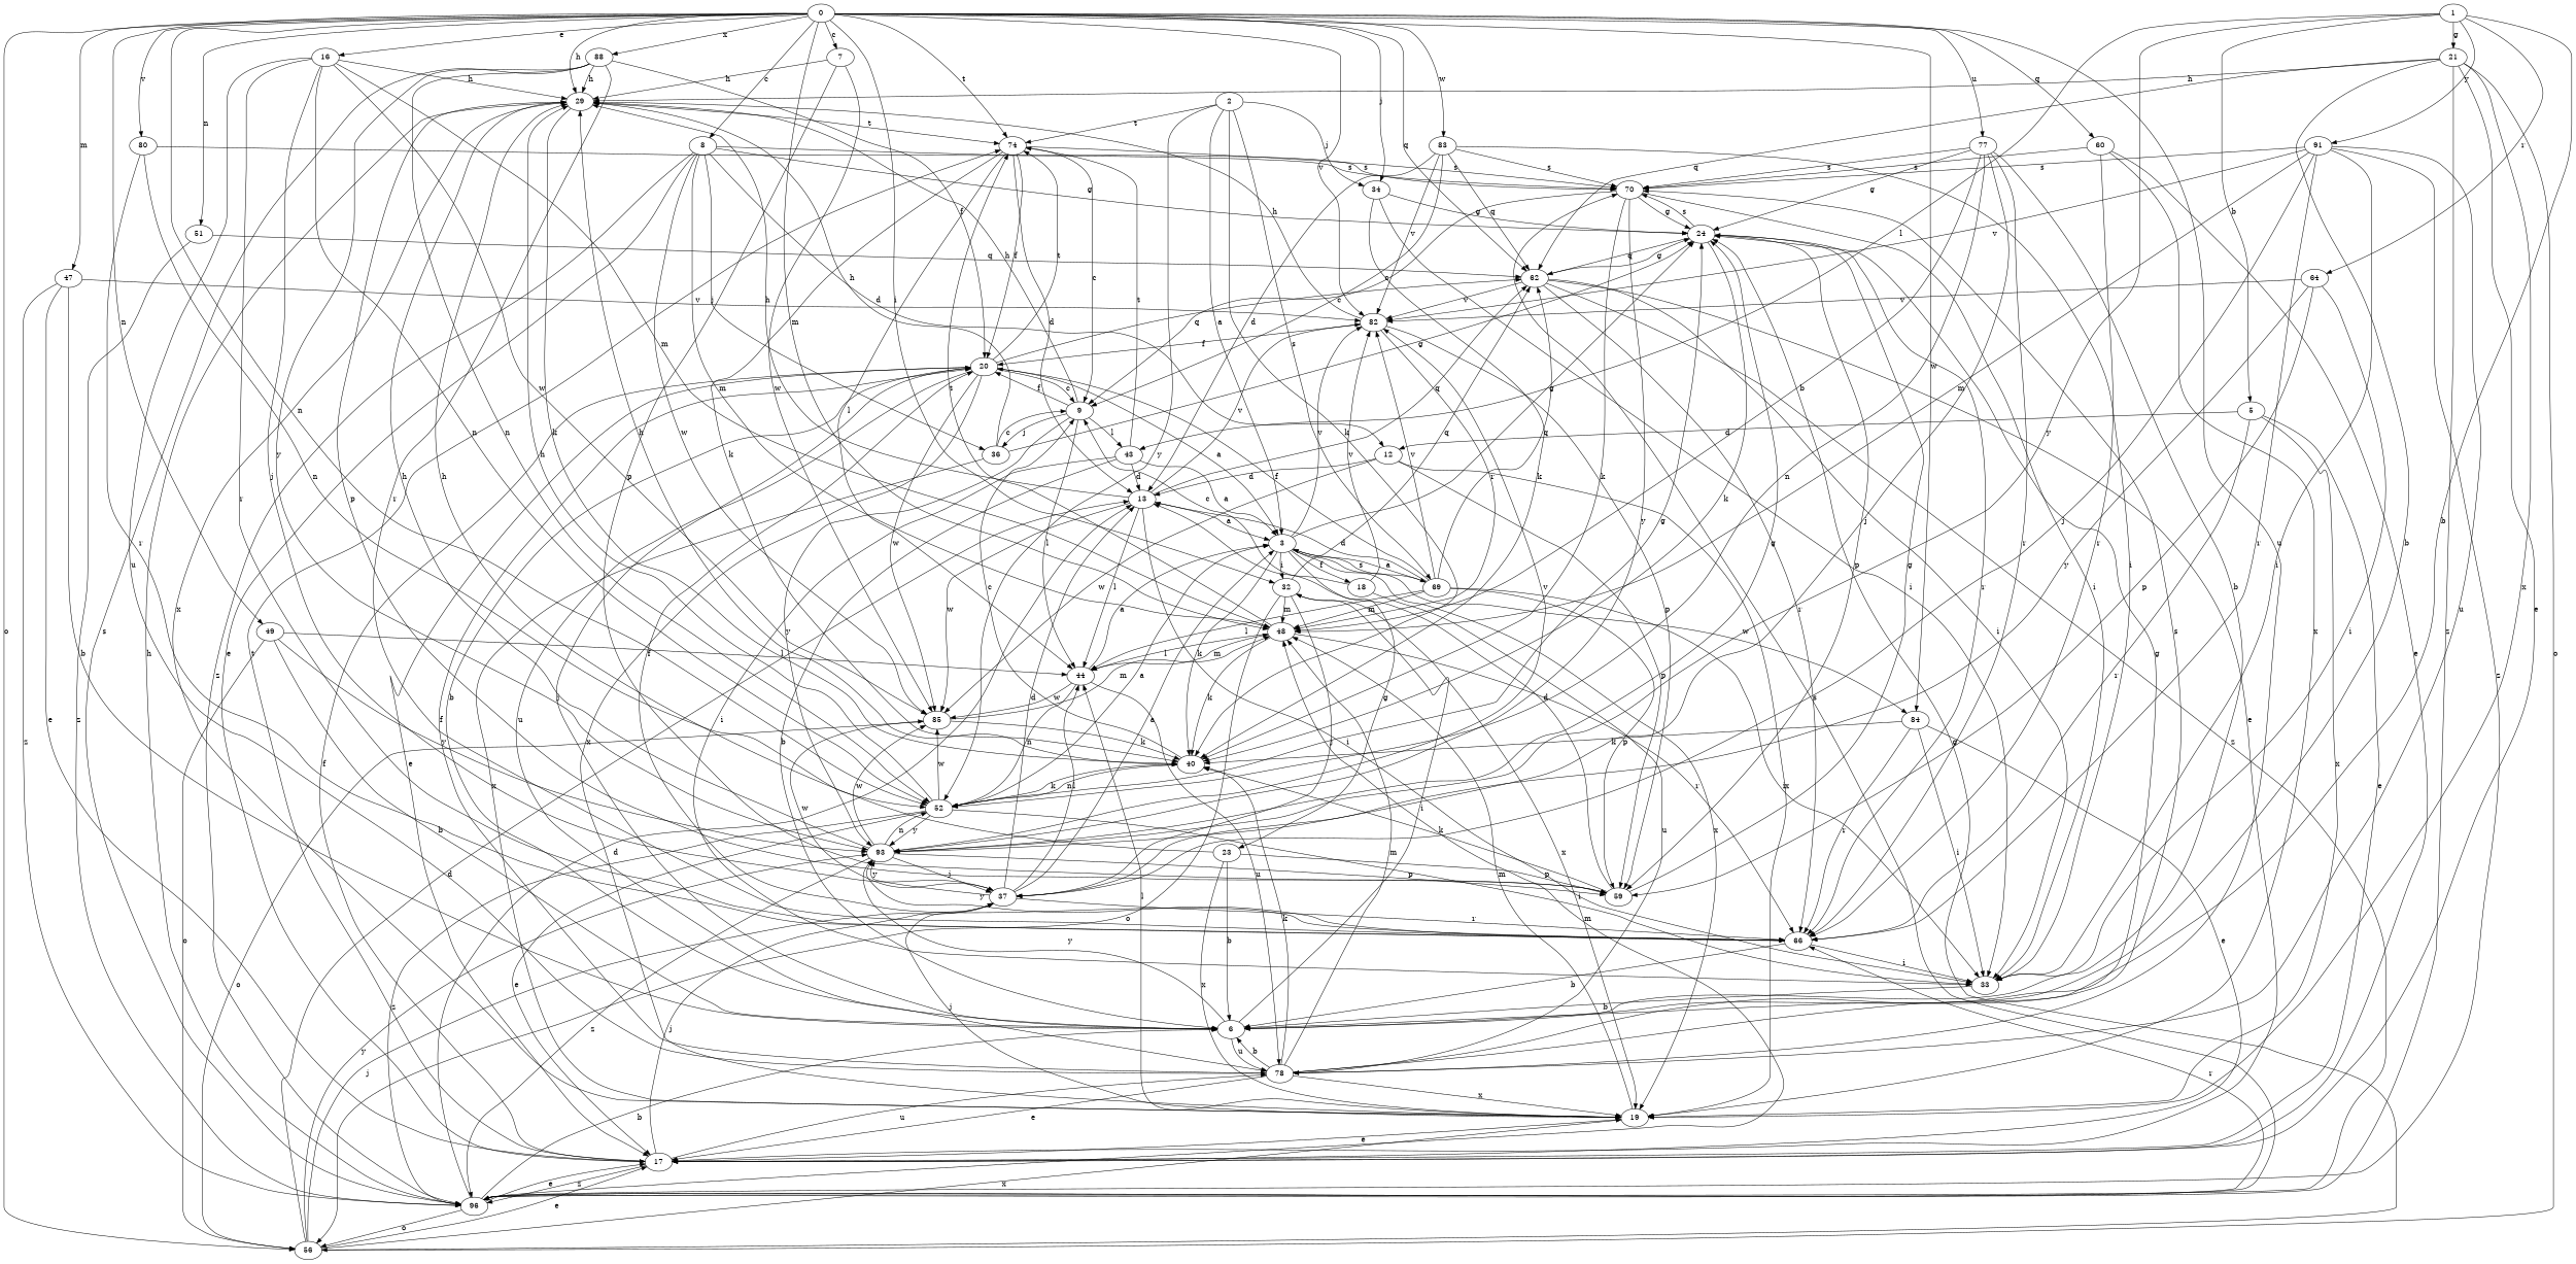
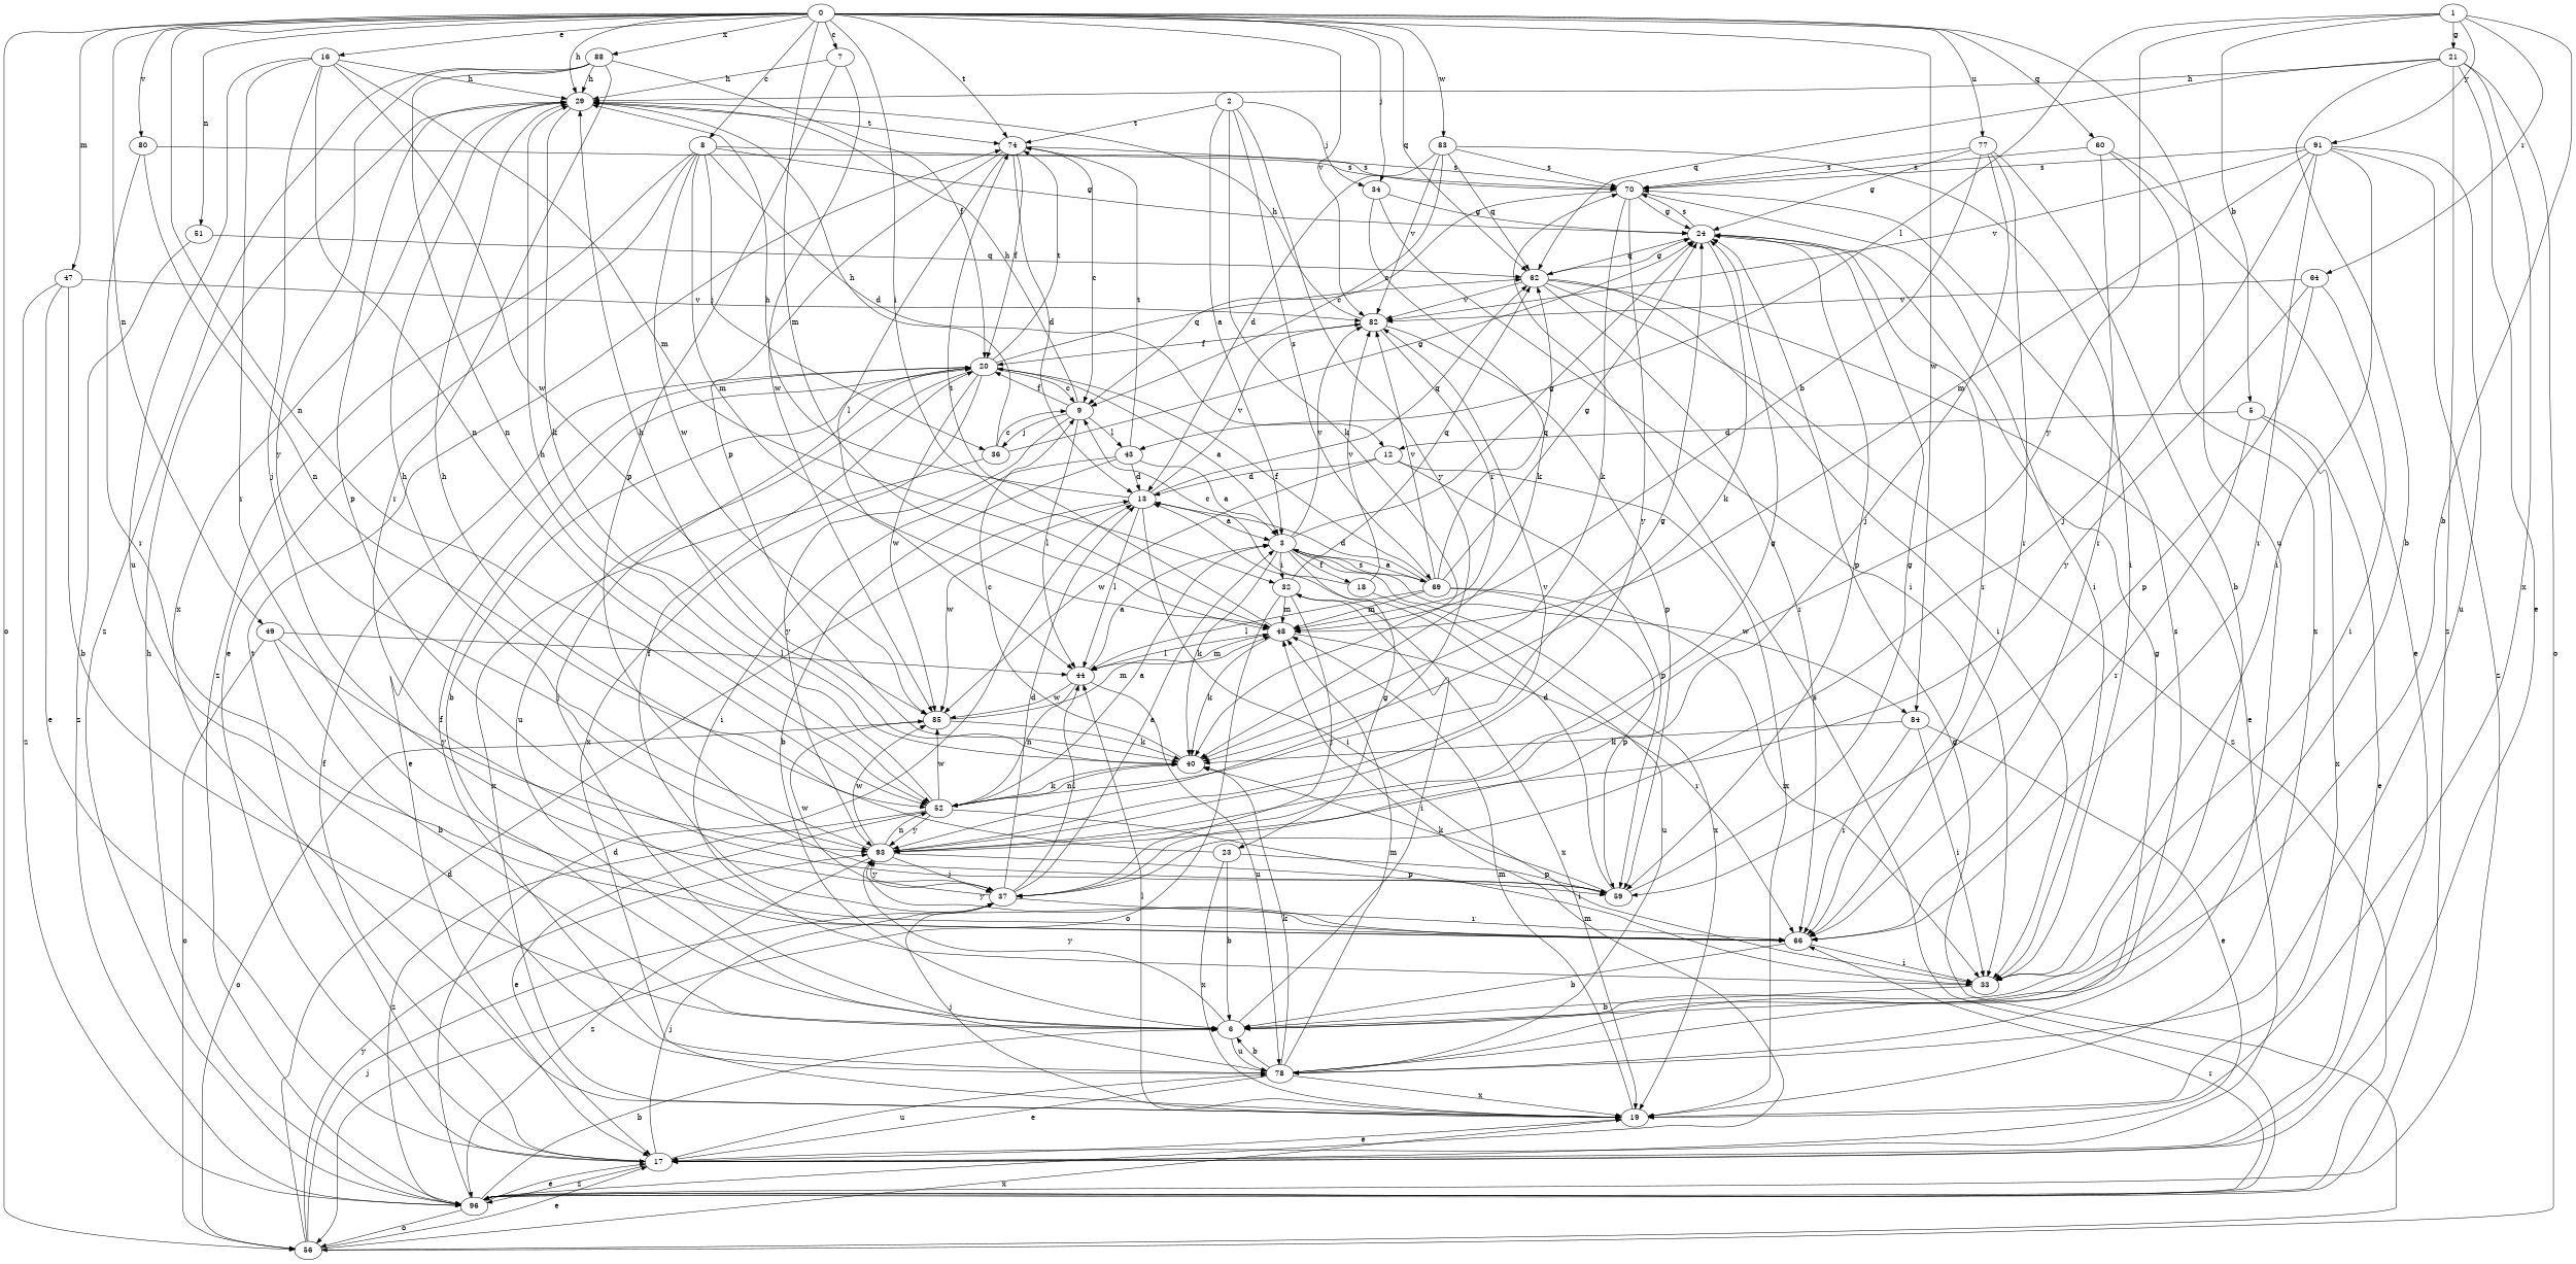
  strict digraph {
    fontname="DejaVu Serif"
    node [fontname="DejaVu Serif"]
    edge [fontname="DejaVu Serif"]
    0
    7
    8
    16
    29
    32
    34
    47
    48
    49
    51
    52
    56
    60
    62
    74
    77
    78
    80
    82
    83
    84
    88
    59
    85
    24
    12
    17
    36
    70
    96
    66
    37
    40
    n35 [label=19]
    33
    6
    44
    93
    3
    13
    20
    9
    1
    5
    21
    43
    64
    91
    2
    69
    18
    23
    0 -> 7 [label=c]
    0 -> 8 [label=c]
    0 -> 16 [label=e]
    0 -> 29 [label=h]
    0 -> 32 [label=i]
    0 -> 34 [label=j]
    0 -> 47 [label=m]
    0 -> 48 [label=m]
    0 -> 49 [label=n]
    0 -> 51 [label=n]
    0 -> 52 [label=n]
    0 -> 56 [label=o]
    0 -> 60 [label=q]
    0 -> 62 [label=q]
    0 -> 74 [label=t]
    0 -> 77 [label=u]
    0 -> 78 [label=u]
    0 -> 80 [label=v]
    0 -> 82 [label=v]
    0 -> 83 [label=w]
    0 -> 84 [label=w]
    0 -> 88 [label=x]
    7 -> 29 [label=h]
    7 -> 59 [label=p]
    7 -> 85 [label=w]
    8 -> 48 [label=m]
    8 -> 85 [label=w]
    8 -> 24 [label=g]
    8 -> 12 [label=d]
    8 -> 17 [label=e]
    8 -> 36 [label=j]
    8 -> 70 [label=s]
    8 -> 96 [label=z]
    16 -> 29 [label=h]
    16 -> 48 [label=m]
    16 -> 52 [label=n]
    16 -> 78 [label=u]
    16 -> 85 [label=w]
    16 -> 66 [label=r]
    16 -> 37 [label=j]
    29 -> 74 [label=t]
    29 -> 59 [label=p]
    29 -> 40 [label=k]
    29 -> n35 [label=x]
    32 -> 48 [label=m]
    32 -> 56 [label=o]
    32 -> 62 [label=q]
    32 -> 37 [label=j]
    32 -> n35 [label=x]
    34 -> 24 [label=g]
    34 -> 40 [label=k]
    34 -> 33 [label=i]
    47 -> 82 [label=v]
    47 -> 17 [label=e]
    47 -> 96 [label=z]
    47 -> 6 [label=b]
    48 -> 74 [label=t]
    48 -> 66 [label=r]
    48 -> 40 [label=k]
    48 -> 44 [label=l]
    49 -> 56 [label=o]
    49 -> 6 [label=b]
    49 -> 44 [label=l]
    49 -> 93 [label=y]
    51 -> 62 [label=q]
    51 -> 96 [label=z]
    52 -> 29 [label=h]
    52 -> 85 [label=w]
    52 -> 24 [label=g]
    52 -> 17 [label=e]
    52 -> 96 [label=z]
    52 -> 40 [label=k]
    52 -> 33 [label=i]
    52 -> 93 [label=y]
    52 -> 3 [label=a]
    56 -> 24 [label=g]
    56 -> 17 [label=e]
    56 -> 37 [label=j]
    56 -> n35 [label=x]
    56 -> 93 [label=y]
    56 -> 13 [label=d]
    60 -> 17 [label=e]
    60 -> 70 [label=s]
    60 -> 66 [label=r]
    60 -> n35 [label=x]
    62 -> 82 [label=v]
    62 -> 24 [label=g]
    62 -> 17 [label=e]
    62 -> 96 [label=z]
    62 -> 66 [label=r]
    62 -> 33 [label=i]
    74 -> 70 [label=s]
-   74 -> 40 [label=k]
+   74 -> 40 [label=p]
    74 -> 44 [label=l]
    74 -> 13 [label=d]
    74 -> 20 [label=f]
    74 -> 9 [label=c]
    77 -> 48 [label=b]
-   77 -> 52 [label=n]
    77 -> 24 [label=g]
    77 -> 70 [label=s]
    77 -> 66 [label=r]
    77 -> 37 [label=j]
    77 -> 6 [label=b]
    78 -> 48 [label=m]
    78 -> 24 [label=g]
    78 -> 17 [label=e]
    78 -> 70 [label=s]
    78 -> 40 [label=k]
    78 -> n35 [label=x]
    78 -> 6 [label=b]
    78 -> 20 [label=f]
    80 -> 52 [label=n]
    80 -> 70 [label=s]
    80 -> 66 [label=r]
    82 -> 29 [label=h]
    82 -> 48 [label=r]
    82 -> 59 [label=p]
    82 -> 20 [label=f]
    83 -> 62 [label=q]
    83 -> 82 [label=v]
    83 -> 70 [label=s]
    83 -> 33 [label=i]
    83 -> 13 [label=d]
    83 -> 9 [label=c]
    84 -> 17 [label=e]
    84 -> 66 [label=r]
    84 -> 40 [label=k]
    84 -> 33 [label=i]
    88 -> 29 [label=h]
    88 -> 52 [label=n]
-   88 -> 96 [label=s]
+   88 -> 96 [label=z]
    88 -> 66 [label=r]
    88 -> 93 [label=y]
    88 -> 20 [label=f]
    59 -> 24 [label=g]
    59 -> 40 [label=k]
    59 -> 13 [label=d]
    85 -> 48 [label=m]
    85 -> 56 [label=o]
    85 -> 40 [label=k]
    24 -> 62 [label=q]
    24 -> 59 [label=p]
    24 -> 70 [label=s]
    24 -> 66 [label=r]
    24 -> 40 [label=k]
    12 -> 59 [label=p]
    12 -> 85 [label=w]
    12 -> n35 [label=x]
    12 -> 13 [label=d]
    17 -> 74 [label=t]
    17 -> 78 [label=u]
    17 -> 96 [label=z]
    17 -> 37 [label=j]
    17 -> 20 [label=f]
    36 -> 29 [label=h]
    36 -> 24 [label=g]
    36 -> n35 [label=x]
    36 -> 9 [label=c]
    70 -> 24 [label=g]
    70 -> 40 [label=k]
    70 -> 33 [label=i]
    70 -> 93 [label=y]
    70 -> 9 [label=c]
    96 -> 29 [label=h]
    96 -> 48 [label=m]
    96 -> 56 [label=o]
    96 -> 17 [label=e]
    96 -> 70 [label=s]
    96 -> 66 [label=r]
    96 -> 6 [label=b]
    96 -> 13 [label=d]
    66 -> 33 [label=i]
    66 -> 6 [label=b]
    66 -> 93 [label=y]
    66 -> 20 [label=f]
    37 -> 85 [label=w]
    37 -> 66 [label=r]
    37 -> 44 [label=l]
    37 -> 93 [label=y]
    37 -> 3 [label=a]
    37 -> 13 [label=d]
    40 -> 29 [label=h]
    40 -> 52 [label=n]
    40 -> 9 [label=c]
    n35 -> 48 [label=m]
    n35 -> 17 [label=e]
    n35 -> 37 [label=j]
    n35 -> 44 [label=l]
    33 -> 6 [label=b]
    6 -> 32 [label=i]
    6 -> 78 [label=u]
    6 -> 93 [label=y]
    6 -> 20 [label=j]
    44 -> 48 [label=m]
    44 -> 52 [label=n]
    44 -> 78 [label=u]
    44 -> 85 [label=w]
    44 -> 3 [label=a]
    93 -> 29 [label=h]
    93 -> 52 [label=n]
    93 -> 82 [label=v]
    93 -> 59 [label=p]
    93 -> 85 [label=w]
    93 -> 24 [label=g]
    93 -> 96 [label=z]
    93 -> 37 [label=j]
    3 -> 32 [label=i]
    3 -> 82 [label=v]
    3 -> 84 [label=w]
    3 -> 24 [label=g]
    3 -> 40 [label=k]
    3 -> n35 [label=x]
    3 -> 69 [label=s]
    3 -> 18 [label=f]
    3 -> 23 [label=g]
    13 -> 29 [label=h]
    13 -> 62 [label=q]
    13 -> 82 [label=v]
    13 -> 85 [label=w]
    13 -> 33 [label=i]
    13 -> 44 [label=l]
    13 -> 3 [label=a]
    20 -> 62 [label=q]
    20 -> 74 [label=t]
    20 -> 78 [label=u]
    20 -> 85 [label=w]
    20 -> 17 [label=e]
    20 -> n35 [label=x]
    20 -> 6 [label=b]
    20 -> 3 [label=a]
    20 -> 9 [label=c]
    9 -> 29 [label=h]
    9 -> 36 [label=j]
    9 -> 44 [label=l]
    9 -> 93 [label=y]
    9 -> 20 [label=f]
    9 -> 43 [label=l]
    1 -> 6 [label=b]
    1 -> 93 [label=y]
    1 -> 5 [label=b]
    1 -> 21 [label=g]
    1 -> 43 [label=l]
    1 -> 64 [label=r]
    1 -> 91 [label=y]
    5 -> 12 [label=d]
    5 -> 17 [label=e]
    5 -> 66 [label=r]
    5 -> n35 [label=x]
    21 -> 29 [label=h]
    21 -> 56 [label=o]
    21 -> 62 [label=q]
    21 -> 17 [label=e]
    21 -> 96 [label=z]
    21 -> n35 [label=x]
    21 -> 6 [label=b]
    43 -> 74 [label=t]
    43 -> 33 [label=i]
    43 -> 6 [label=b]
    43 -> 3 [label=a]
    43 -> 13 [label=d]
    64 -> 82 [label=v]
    64 -> 59 [label=p]
    64 -> 33 [label=i]
    64 -> 93 [label=y]
    91 -> 48 [label=m]
    91 -> 78 [label=u]
    91 -> 82 [label=v]
    91 -> 70 [label=s]
    91 -> 96 [label=z]
    91 -> 66 [label=r]
    91 -> 37 [label=j]
    91 -> 33 [label=i]
    2 -> 34 [label=j]
    2 -> 74 [label=t]
    2 -> 40 [label=k]
-   2 -> 52 [label=y]
+   2 -> 93 [label=y]
    2 -> 3 [label=a]
    2 -> 69 [label=s]
    69 -> 48 [label=m]
    69 -> 62 [label=q]
    69 -> 82 [label=v]
    69 -> 59 [label=p]
+   69 -> 24 [label=g]
    69 -> 33 [label=i]
    69 -> 44 [label=l]
    69 -> 3 [label=a]
    69 -> 13 [label=d]
    69 -> 20 [label=f]
    18 -> 78 [label=u]
    18 -> 82 [label=v]
    18 -> 9 [label=c]
    23 -> 29 [label=h]
    23 -> 59 [label=p]
    23 -> n35 [label=x]
    23 -> 6 [label=b]
  }
